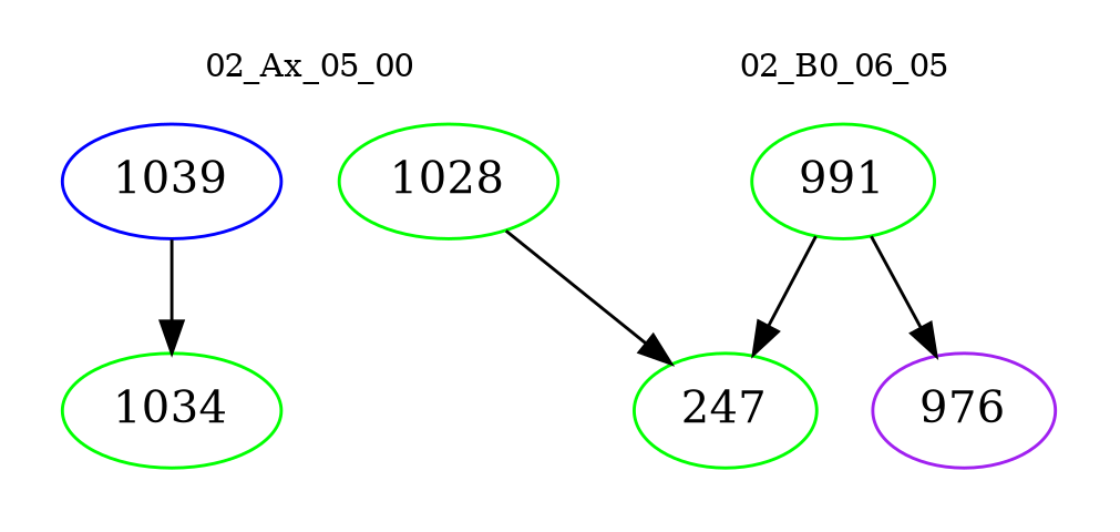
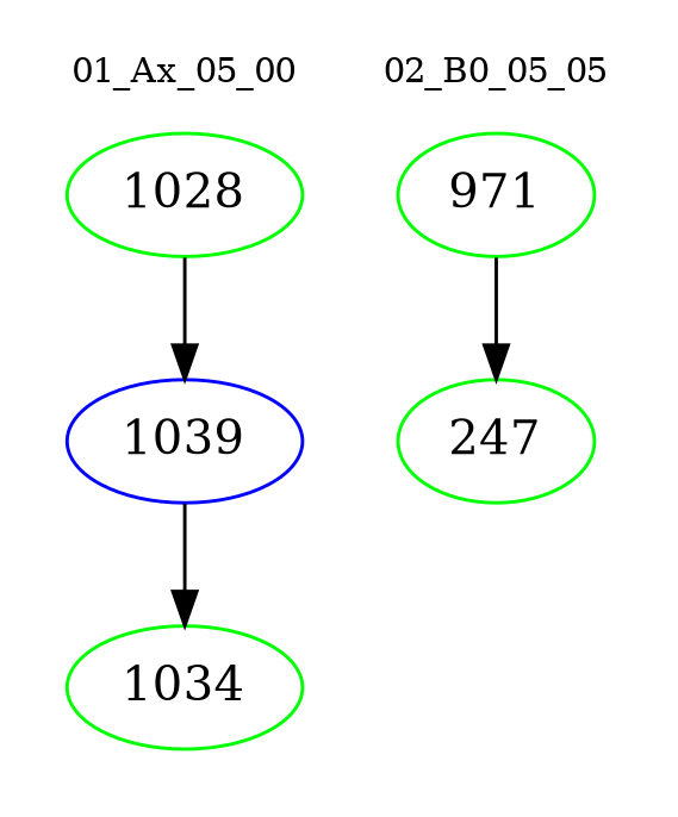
  digraph {
    fontname="DejaVu Serif"
    node [color=green fontname="DejaVu Serif"]
    edge [color=black fontname="DejaVu Serif"]
    n1 [label=1028]
    n2 [label=1034]
    n3 [color=blue label=1039]
-   n4 [label=991]
+   n4 [label=971]
    n5 [label=247]
-   n6 [color=purple label=976]
    subgraph cluster_1 {
      color=white
      fontsize=10
-     label="02_Ax_05_00"
+     label="01_Ax_05_00"
      n1
      n2
      n3
    }
    subgraph cluster_2 {
      color=white
      fontsize=10
-     label="02_B0_06_05"
+     label="02_B0_05_05"
      n4
      n5
-     n6
    }
-   n1 -> n5
+   n1 -> n3
    n3 -> n2
    n4 -> n5
-   n4 -> n6
  }
